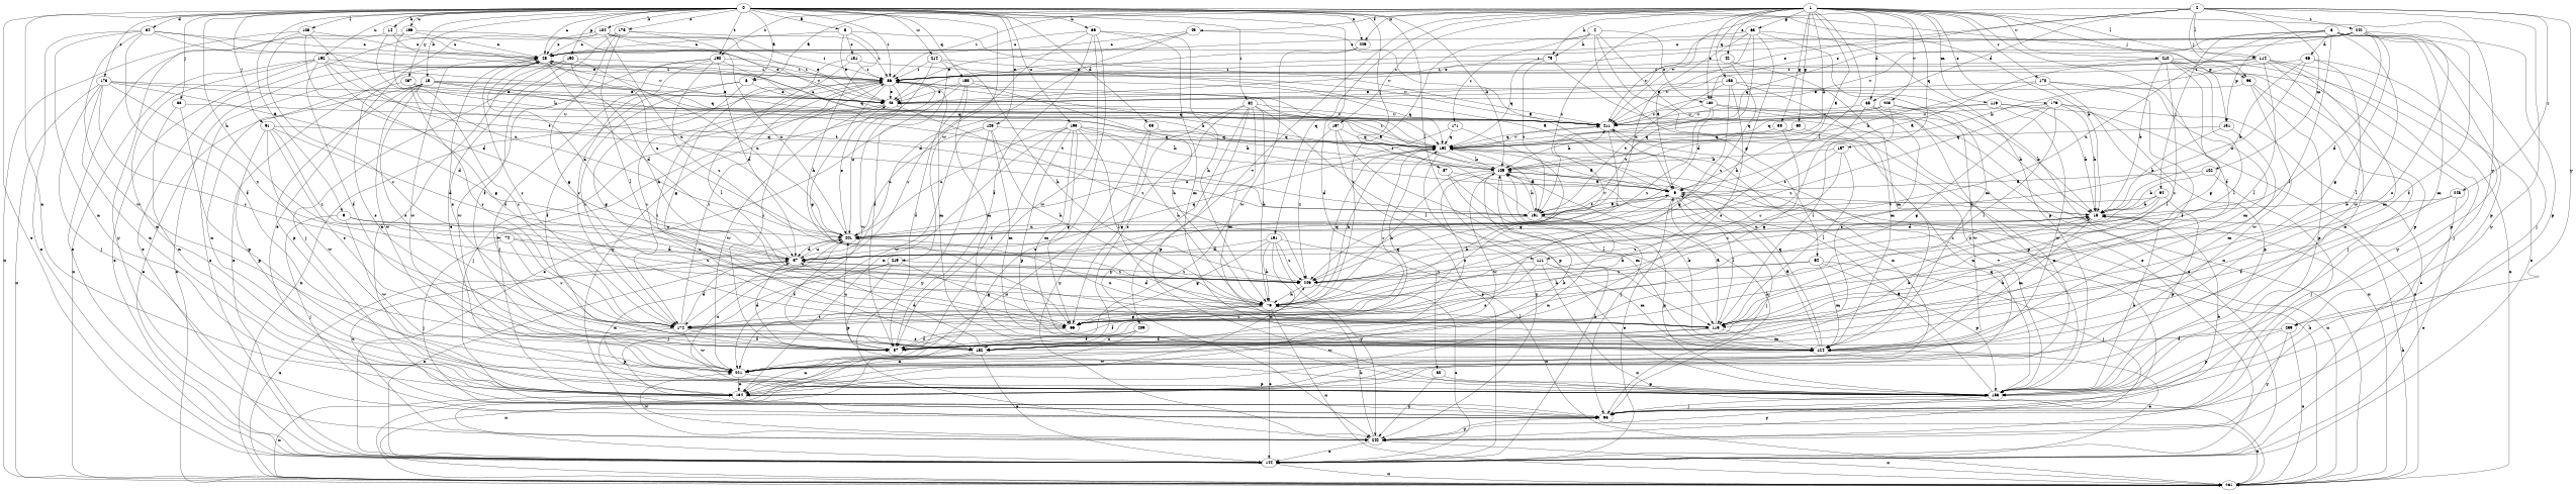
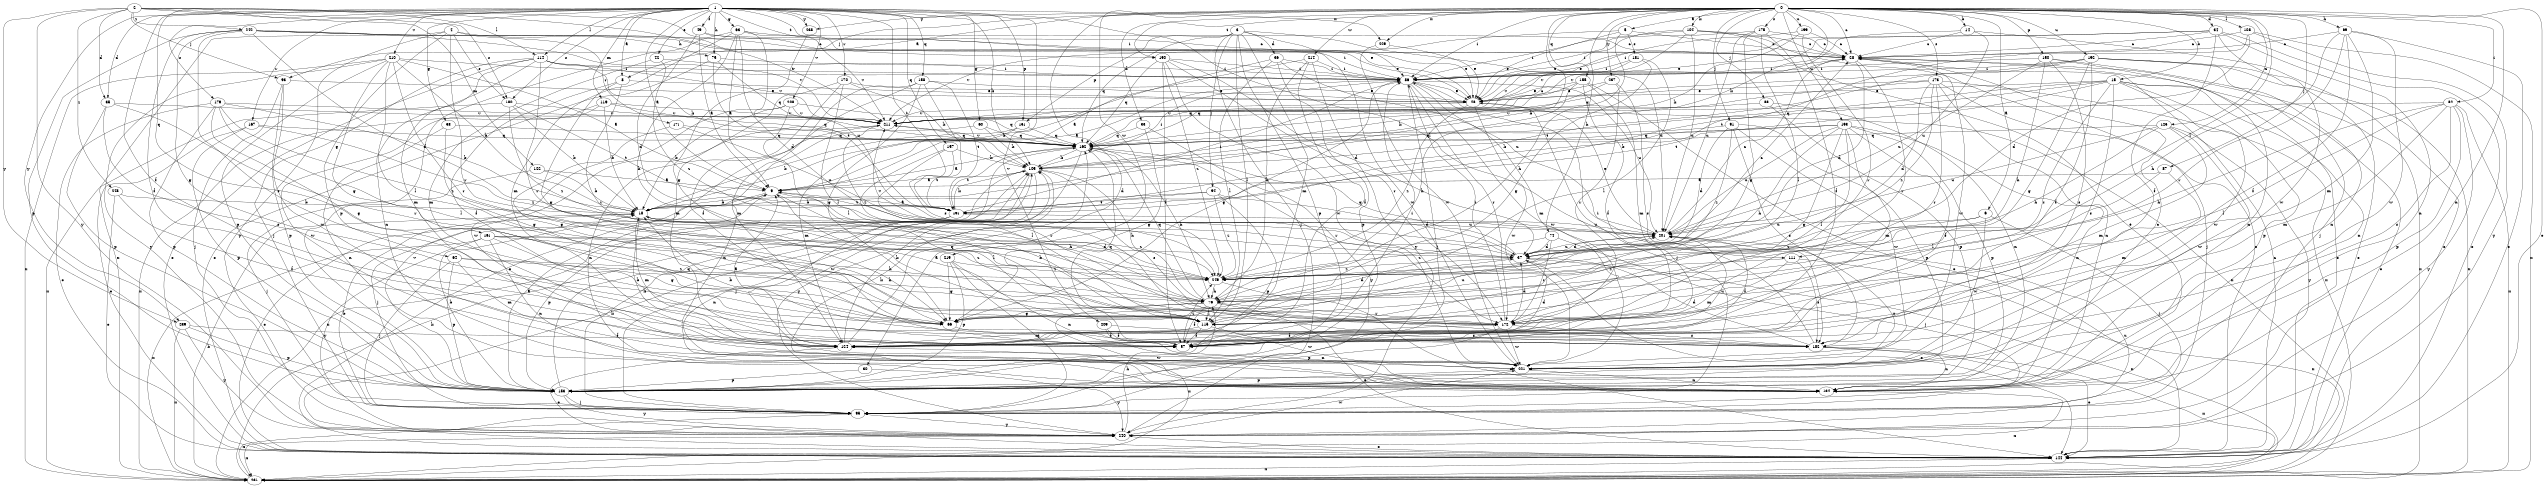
  strict digraph {
    0
    5
    6
    8
    14
    15
    18
    28
    30
    33
    34
    69
    74
    82
    86
    87
    88
    91
    93
    104
    105
    108
    111
    125
    134
    144
    150
    155
    173
    175
    190
    192
    193
    199
    214
    219
    229
    237
+   238
    48
    211
    76
    181
    95
    201
    221
    249
    57
    172
    66
    191
    153
    162
    182
    124
    231
    37
    240
    115
    9
    1
    35
    42
    49
    58
    60
    63
    75
    114
    119
    151
    157
    158
    161
    167
    170
    179
    180
    208
    209
    210
    239
    2
    122
    242
    248
    3
    36
    94
    4
    64
    171
    0 -> 5 [label=a]
    0 -> 6 [label=a]
    0 -> 8 [label=a]
    0 -> 14 [label=b]
    0 -> 15 [label=b]
    0 -> 18 [label=b]
    0 -> 28 [label=c]
    0 -> 30 [label=d]
    0 -> 33 [label=d]
    0 -> 34 [label=d]
    0 -> 69 [label=h]
    0 -> 74 [label=h]
    0 -> 82 [label=i]
    0 -> 86 [label=i]
    0 -> 87 [label=j]
    0 -> 88 [label=j]
    0 -> 91 [label=j]
    0 -> 93 [label=j]
    0 -> 104 [label=k]
    0 -> 105 [label=k]
    0 -> 108 [label=l]
    0 -> 111 [label=l]
    0 -> 125 [label=n]
    0 -> 134 [label=n]
    0 -> 144 [label=o]
    0 -> 150 [label=p]
    0 -> 155 [label=q]
    0 -> 173 [label=s]
    0 -> 175 [label=s]
    0 -> 190 [label=t]
    0 -> 192 [label=u]
    0 -> 193 [label=u]
    0 -> 199 [label=u]
    0 -> 214 [label=w]
    0 -> 219 [label=w]
    0 -> 229 [label=x]
    0 -> 237 [label=y]
+   0 -> 238 [label=y]
    5 -> 28 [label=c]
    5 -> 48 [label=e]
    5 -> 211 [label=v]
    5 -> 76 [label=h]
    5 -> 181 [label=s]
    6 -> 95 [label=j]
    6 -> 201 [label=u]
    6 -> 221 [label=w]
    6 -> 249 [label=z]
    8 -> 48 [label=e]
    8 -> 57 [label=f]
    8 -> 172 [label=r]
    8 -> 66 [label=g]
    14 -> 28 [label=c]
    14 -> 144 [label=o]
    14 -> 211 [label=v]
    14 -> 201 [label=u]
    15 -> 18 [label=b]
    15 -> 134 [label=n]
    15 -> 144 [label=o]
    15 -> 48 [label=e]
    15 -> 221 [label=w]
    15 -> 172 [label=r]
    15 -> 191 [label=t]
    15 -> 153 [label=p]
    15 -> 162 [label=q]
    15 -> 182 [label=s]
    18 -> 201 [label=u]
    18 -> 249 [label=z]
    18 -> 124 [label=m]
    28 -> 86 [label=i]
    28 -> 144 [label=o]
    28 -> 221 [label=w]
    28 -> 172 [label=r]
    28 -> 231 [label=x]
    28 -> 37 [label=d]
    30 -> 153 [label=p]
    30 -> 240 [label=y]
    33 -> 66 [label=g]
    33 -> 162 [label=q]
    33 -> 240 [label=y]
    34 -> 28 [label=c]
    34 -> 86 [label=i]
    34 -> 134 [label=n]
    34 -> 144 [label=o]
    34 -> 48 [label=e]
    34 -> 221 [label=w]
    34 -> 57 [label=f]
    69 -> 28 [label=c]
    69 -> 144 [label=o]
    69 -> 76 [label=h]
    69 -> 221 [label=w]
    69 -> 57 [label=f]
    69 -> 172 [label=r]
    69 -> 124 [label=m]
    74 -> 95 [label=j]
    74 -> 249 [label=z]
    74 -> 172 [label=r]
    74 -> 37 [label=d]
    82 -> 211 [label=v]
    82 -> 76 [label=h]
    82 -> 153 [label=p]
    82 -> 182 [label=s]
    82 -> 124 [label=m]
    82 -> 231 [label=x]
    82 -> 240 [label=y]
    82 -> 115 [label=l]
    86 -> 48 [label=e]
    86 -> 95 [label=j]
    86 -> 201 [label=u]
    86 -> 221 [label=w]
    86 -> 172 [label=r]
    86 -> 66 [label=g]
    86 -> 124 [label=m]
    86 -> 231 [label=x]
    86 -> 9 [label=a]
    87 -> 124 [label=m]
    87 -> 115 [label=l]
    87 -> 9 [label=a]
    88 -> 134 [label=n]
    88 -> 211 [label=v]
    88 -> 153 [label=p]
    91 -> 221 [label=w]
    91 -> 249 [label=z]
    91 -> 153 [label=p]
    91 -> 162 [label=q]
    91 -> 182 [label=s]
    91 -> 37 [label=d]
    93 -> 48 [label=e]
    93 -> 95 [label=j]
    93 -> 221 [label=w]
    93 -> 153 [label=p]
    104 -> 28 [label=c]
    104 -> 86 [label=i]
    104 -> 144 [label=o]
    104 -> 48 [label=e]
    104 -> 211 [label=v]
    104 -> 95 [label=e]
    104 -> 201 [label=u]
    105 -> 86 [label=i]
    105 -> 76 [label=h]
    105 -> 95 [label=j]
    105 -> 221 [label=w]
    105 -> 182 [label=s]
    105 -> 231 [label=x]
    105 -> 9 [label=a]
    108 -> 28 [label=c]
    108 -> 191 [label=t]
    108 -> 231 [label=x]
    108 -> 37 [label=d]
    108 -> 240 [label=y]
    111 -> 249 [label=z]
    111 -> 182 [label=s]
    111 -> 124 [label=m]
    111 -> 231 [label=x]
-   125 -> 76 [label=h]
+   125 -> 249 [label=h]
    125 -> 201 [label=u]
    125 -> 221 [label=w]
    125 -> 162 [label=q]
    125 -> 124 [label=m]
    125 -> 240 [label=y]
    134 -> 105 [label=k]
    134 -> 231 [label=x]
    144 -> 28 [label=c]
    144 -> 105 [label=k]
    144 -> 231 [label=x]
    150 -> 86 [label=i]
    150 -> 134 [label=n]
    150 -> 76 [label=h]
    150 -> 95 [label=j]
    150 -> 201 [label=u]
    150 -> 182 [label=s]
    155 -> 144 [label=o]
    155 -> 48 [label=e]
    155 -> 76 [label=h]
    155 -> 57 [label=f]
    155 -> 162 [label=q]
    155 -> 124 [label=m]
    173 -> 134 [label=n]
    173 -> 48 [label=e]
    173 -> 95 [label=j]
    173 -> 249 [label=z]
    173 -> 172 [label=r]
    173 -> 162 [label=q]
    173 -> 231 [label=x]
    173 -> 37 [label=d]
    175 -> 28 [label=c]
    175 -> 86 [label=i]
    175 -> 201 [label=u]
    175 -> 57 [label=f]
    175 -> 66 [label=g]
    175 -> 115 [label=l]
    190 -> 86 [label=i]
    190 -> 221 [label=w]
    190 -> 249 [label=z]
    190 -> 57 [label=f]
    190 -> 172 [label=r]
    190 -> 162 [label=q]
    190 -> 37 [label=d]
    192 -> 86 [label=i]
    192 -> 134 [label=n]
    192 -> 144 [label=o]
    192 -> 57 [label=f]
    192 -> 66 [label=g]
    192 -> 191 [label=t]
    192 -> 162 [label=q]
    192 -> 231 [label=x]
    193 -> 105 [label=k]
    193 -> 134 [label=n]
    193 -> 76 [label=h]
    193 -> 201 [label=u]
    193 -> 57 [label=f]
    193 -> 66 [label=g]
    193 -> 153 [label=p]
    193 -> 162 [label=q]
    193 -> 124 [label=m]
    193 -> 115 [label=l]
    199 -> 28 [label=c]
    199 -> 105 [label=k]
    199 -> 48 [label=e]
    199 -> 172 [label=r]
    214 -> 86 [label=i]
    214 -> 76 [label=h]
    214 -> 57 [label=f]
    214 -> 240 [label=y]
    214 -> 9 [label=a]
    219 -> 134 [label=n]
    219 -> 95 [label=j]
    219 -> 249 [label=z]
    219 -> 66 [label=g]
    219 -> 153 [label=p]
    229 -> 48 [label=e]
    229 -> 221 [label=w]
    237 -> 105 [label=k]
    237 -> 48 [label=e]
    237 -> 172 [label=r]
    237 -> 182 [label=s]
+   238 -> 66 [label=g]
    48 -> 211 [label=v]
    48 -> 95 [label=j]
    48 -> 221 [label=w]
    48 -> 249 [label=z]
    211 -> 28 [label=c]
    211 -> 134 [label=n]
    211 -> 249 [label=z]
    211 -> 162 [label=q]
    76 -> 18 [label=b]
    76 -> 144 [label=o]
    76 -> 57 [label=f]
    76 -> 172 [label=r]
    76 -> 66 [label=g]
    76 -> 162 [label=q]
    76 -> 231 [label=x]
    76 -> 37 [label=d]
    76 -> 115 [label=l]
    181 -> 86 [label=i]
    181 -> 211 [label=v]
    181 -> 66 [label=g]
    181 -> 115 [label=l]
    95 -> 18 [label=b]
    95 -> 105 [label=k]
    95 -> 231 [label=x]
    95 -> 240 [label=y]
    201 -> 28 [label=c]
    201 -> 48 [label=e]
    201 -> 57 [label=f]
    201 -> 37 [label=d]
    221 -> 134 [label=n]
    221 -> 153 [label=p]
    249 -> 144 [label=o]
    249 -> 76 [label=h]
    57 -> 86 [label=i]
    57 -> 201 [label=u]
    57 -> 249 [label=z]
    57 -> 162 [label=q]
    57 -> 37 [label=d]
    172 -> 86 [label=i]
    172 -> 221 [label=w]
    172 -> 57 [label=f]
    172 -> 153 [label=p]
    172 -> 182 [label=s]
    172 -> 37 [label=d]
    66 -> 57 [label=f]
    191 -> 86 [label=i]
    191 -> 105 [label=k]
    191 -> 134 [label=n]
    191 -> 201 [label=u]
    191 -> 153 [label=p]
    191 -> 9 [label=a]
    153 -> 18 [label=b]
    153 -> 28 [label=c]
    153 -> 211 [label=v]
    153 -> 95 [label=j]
    153 -> 201 [label=u]
    153 -> 162 [label=q]
    153 -> 240 [label=y]
    153 -> 9 [label=a]
    162 -> 105 [label=k]
    162 -> 211 [label=v]
    162 -> 76 [label=h]
    162 -> 172 [label=r]
    162 -> 191 [label=t]
    162 -> 240 [label=y]
    162 -> 9 [label=a]
    182 -> 18 [label=b]
    182 -> 86 [label=i]
    182 -> 134 [label=n]
    182 -> 144 [label=o]
    182 -> 231 [label=x]
    182 -> 37 [label=d]
    124 -> 18 [label=b]
    124 -> 105 [label=k]
    124 -> 144 [label=o]
    124 -> 221 [label=w]
    124 -> 162 [label=q]
    124 -> 9 [label=a]
    231 -> 18 [label=b]
    231 -> 105 [label=k]
    37 -> 28 [label=c]
    37 -> 144 [label=o]
    37 -> 211 [label=v]
    37 -> 201 [label=u]
    37 -> 249 [label=z]
    37 -> 162 [label=q]
    37 -> 231 [label=x]
    240 -> 144 [label=o]
    240 -> 76 [label=h]
    240 -> 201 [label=u]
    240 -> 221 [label=w]
    240 -> 231 [label=x]
    115 -> 201 [label=u]
    115 -> 221 [label=w]
    115 -> 57 [label=f]
    115 -> 124 [label=m]
    115 -> 9 [label=a]
    9 -> 18 [label=b]
    9 -> 144 [label=o]
    9 -> 76 [label=h]
    9 -> 95 [label=j]
    9 -> 191 [label=t]
    9 -> 115 [label=l]
    1 -> 8 [label=a]
    1 -> 86 [label=i]
    1 -> 105 [label=k]
    1 -> 111 [label=l]
    1 -> 190 [label=t]
    1 -> 229 [label=x]
+   1 -> 238 [label=y]
    1 -> 57 [label=f]
    1 -> 191 [label=t]
    1 -> 9 [label=a]
    1 -> 35 [label=d]
    1 -> 42 [label=e]
    1 -> 49 [label=f]
    1 -> 58 [label=g]
    1 -> 60 [label=g]
    1 -> 63 [label=g]
    1 -> 75 [label=h]
    1 -> 114 [label=l]
    1 -> 119 [label=m]
    1 -> 151 [label=p]
    1 -> 157 [label=q]
    1 -> 158 [label=q]
    1 -> 161 [label=q]
    1 -> 167 [label=r]
    1 -> 170 [label=r]
    1 -> 179 [label=s]
    1 -> 180 [label=s]
    1 -> 208 [label=v]
    1 -> 209 [label=v]
    1 -> 210 [label=v]
    1 -> 239 [label=y]
    35 -> 211 [label=v]
    35 -> 172 [label=r]
    35 -> 153 [label=p]
    35 -> 182 [label=s]
    42 -> 86 [label=i]
    42 -> 249 [label=z]
    42 -> 124 [label=m]
    49 -> 28 [label=c]
    49 -> 48 [label=e]
    49 -> 37 [label=d]
    49 -> 9 [label=a]
    58 -> 134 [label=n]
    58 -> 66 [label=g]
    58 -> 162 [label=q]
    60 -> 105 [label=k]
    60 -> 134 [label=n]
    60 -> 162 [label=q]
    63 -> 28 [label=c]
    63 -> 211 [label=v]
    63 -> 76 [label=h]
    63 -> 201 [label=u]
    63 -> 153 [label=p]
    63 -> 124 [label=m]
    63 -> 37 [label=d]
    63 -> 9 [label=a]
    75 -> 86 [label=i]
    75 -> 144 [label=o]
    75 -> 191 [label=t]
    75 -> 162 [label=q]
    114 -> 86 [label=i]
    114 -> 105 [label=k]
    114 -> 134 [label=n]
    114 -> 144 [label=o]
    114 -> 211 [label=v]
    114 -> 95 [label=j]
    114 -> 124 [label=m]
-   114 -> 115 [label=l]
+   114 -> 115 [label=r]
    119 -> 18 [label=b]
    119 -> 211 [label=v]
    119 -> 221 [label=w]
    119 -> 162 [label=q]
    119 -> 231 [label=x]
    151 -> 18 [label=b]
    151 -> 162 [label=q]
    151 -> 124 [label=m]
    157 -> 105 [label=k]
    157 -> 172 [label=r]
    157 -> 191 [label=t]
    157 -> 115 [label=l]
    158 -> 144 [label=o]
    158 -> 48 [label=e]
    158 -> 66 [label=g]
    158 -> 191 [label=t]
    158 -> 182 [label=s]
    158 -> 124 [label=m]
    161 -> 134 [label=n]
    161 -> 76 [label=h]
    161 -> 249 [label=z]
    161 -> 66 [label=g]
    161 -> 231 [label=x]
    161 -> 37 [label=d]
    161 -> 240 [label=y]
    167 -> 144 [label=o]
    167 -> 249 [label=z]
    167 -> 153 [label=p]
    167 -> 162 [label=q]
    170 -> 105 [label=k]
    170 -> 48 [label=e]
    170 -> 57 [label=f]
    170 -> 124 [label=m]
    170 -> 115 [label=l]
    179 -> 18 [label=b]
    179 -> 144 [label=o]
    179 -> 211 [label=v]
    179 -> 249 [label=z]
    179 -> 66 [label=g]
    179 -> 153 [label=p]
    179 -> 115 [label=l]
    180 -> 18 [label=b]
    180 -> 211 [label=v]
    180 -> 249 [label=z]
    180 -> 191 [label=t]
    180 -> 231 [label=x]
    208 -> 18 [label=b]
    208 -> 211 [label=v]
    208 -> 221 [label=w]
    208 -> 162 [label=q]
    208 -> 115 [label=l]
    209 -> 134 [label=n]
    209 -> 57 [label=f]
    209 -> 182 [label=s]
    210 -> 18 [label=b]
    210 -> 86 [label=i]
    210 -> 172 [label=r]
    210 -> 66 [label=g]
    210 -> 153 [label=p]
    210 -> 231 [label=x]
    210 -> 240 [label=y]
    210 -> 115 [label=l]
    210 -> 9 [label=a]
    239 -> 57 [label=f]
    239 -> 153 [label=p]
    239 -> 231 [label=x]
    239 -> 240 [label=y]
    2 -> 93 [label=j]
    2 -> 48 [label=e]
    2 -> 211 [label=v]
    2 -> 240 [label=y]
    2 -> 35 [label=d]
    2 -> 114 [label=l]
    2 -> 180 [label=s]
    2 -> 239 [label=y]
    2 -> 122 [label=m]
    2 -> 242 [label=z]
    2 -> 248 [label=z]
    122 -> 18 [label=b]
    122 -> 95 [label=j]
    122 -> 9 [label=a]
    242 -> 28 [label=c]
    242 -> 86 [label=i]
    242 -> 48 [label=e]
    242 -> 211 [label=v]
    242 -> 57 [label=f]
    242 -> 66 [label=g]
    242 -> 153 [label=p]
    242 -> 182 [label=s]
    242 -> 37 [label=d]
    248 -> 18 [label=b]
    248 -> 144 [label=o]
    248 -> 57 [label=f]
    3 -> 95 [label=j]
    3 -> 201 [label=u]
    3 -> 221 [label=w]
    3 -> 153 [label=p]
    3 -> 162 [label=q]
    3 -> 124 [label=m]
    3 -> 115 [label=l]
    3 -> 151 [label=p]
    3 -> 36 [label=d]
    3 -> 94 [label=j]
    36 -> 18 [label=b]
    36 -> 86 [label=i]
    36 -> 201 [label=u]
    36 -> 153 [label=p]
    36 -> 115 [label=l]
    94 -> 18 [label=b]
    94 -> 249 [label=z]
    94 -> 191 [label=t]
    94 -> 153 [label=p]
    94 -> 37 [label=d]
    4 -> 172 [label=r]
    4 -> 231 [label=x]
    4 -> 240 [label=y]
    4 -> 75 [label=h]
    4 -> 180 [label=s]
    4 -> 64 [label=g]
    4 -> 171 [label=r]
    64 -> 76 [label=h]
    64 -> 95 [label=j]
    64 -> 249 [label=z]
    64 -> 153 [label=p]
    64 -> 124 [label=m]
    171 -> 201 [label=u]
    171 -> 66 [label=g]
    171 -> 162 [label=q]
  }
